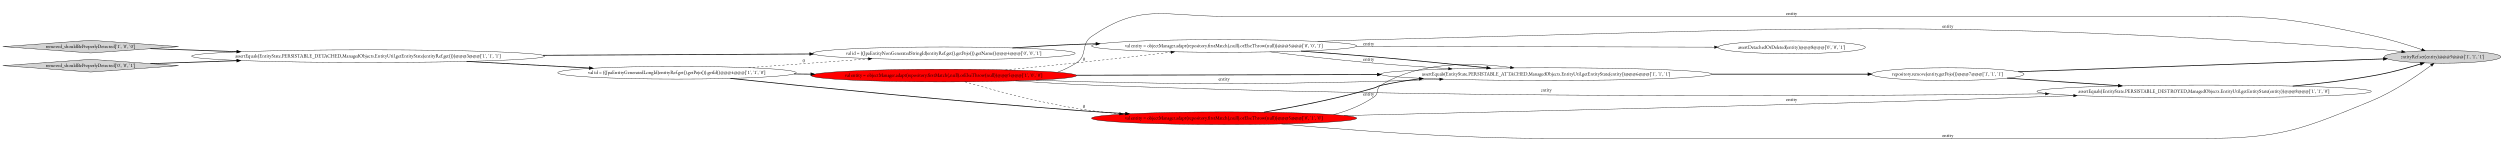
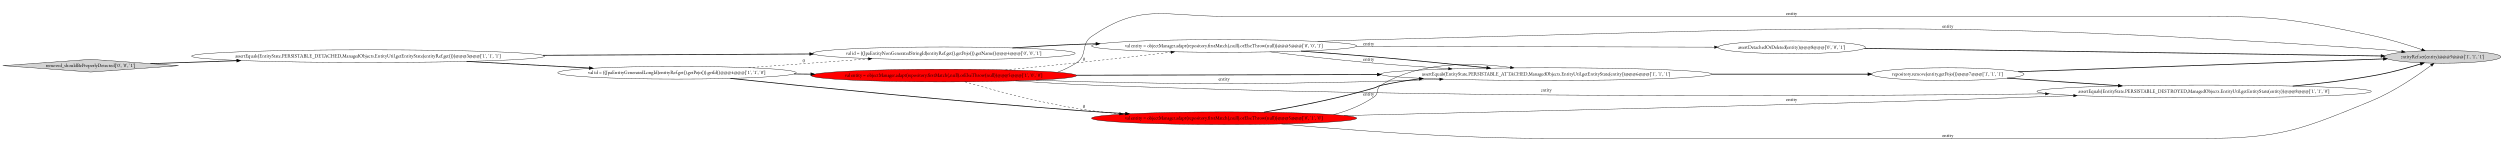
  digraph {
    fontname="EB Garamond"
    rankdir=LR
    node [fillcolor=white fontname="EB Garamond" shape=ellipse style=filled]
    edge [fontname="EB Garamond" style=bold]
-   n1 [fillcolor=lightgray label="removed_shouldBeProperlyDetected['1', '0', '0']" shape=diamond]
    n2 [label="assertEquals(EntityState.PERSISTABLE_DETACHED,ManagedObjects.EntityUtil.getEntityState(entityRef.get()))@@@3@@@['1', '1', '1']"]
    n3 [label="val id = ((JpaEntityNonGeneratedStringId)entityRef.get().getPojo()).getName()@@@4@@@['0', '0', '1']"]
    n4 [label="val id = ((JpaEntityGeneratedLongId)entityRef.get().getPojo()).getId()@@@4@@@['1', '1', '0']"]
    n5 [label="val entity = objectManager.adapt(repository.firstMatch(,null).orElseThrow(null))@@@5@@@['0', '0', '1']"]
    n6 [fillcolor=red label="val entity = objectManager.adapt(repository.firstMatch(,null).orElseThrow(null))@@@5@@@['1', '0', '0']"]
    n7 [fillcolor=red label="val entity = objectManager.adapt(repository.firstMatch(,null).orElseThrow(null))@@@5@@@['0', '1', '0']"]
    n8 [label="assertEquals(EntityState.PERSISTABLE_DESTROYED,ManagedObjects.EntityUtil.getEntityState(entity))@@@8@@@['1', '1', '0']"]
    n9 [label="assertEquals(EntityState.PERSISTABLE_ATTACHED,ManagedObjects.EntityUtil.getEntityState(entity))@@@6@@@['1', '1', '1']"]
    n10 [fillcolor=lightgray label="entityRef.set(entity)@@@9@@@['1', '1', '1']"]
    n11 [label="assertDetachedOrDeleted(entity)@@@8@@@['0', '0', '1']"]
    n12 [label="repository.remove(entity.getPojo())@@@7@@@['1', '1', '1']"]
    n13 [fillcolor=lightgray label="removed_shouldBeProperlyDetected['0', '0', '1']" shape=diamond]
-   n1 -> n2
    n2 -> n3
    n2 -> n4
    n3 -> n5
    n4 -> n3 [label=0 style=dashed]
    n4 -> n6
    n4 -> n7
    n5 -> n9 [label=entity style=solid]
    n5 -> n9
    n5 -> n10 [label=entity style=solid]
    n5 -> n11 [label=entity style=solid]
    n6 -> n5 [label=0 style=dashed]
    n6 -> n7 [label=0 style=dashed]
    n6 -> n8 [label=entity style=solid]
    n6 -> n9
    n6 -> n9 [label=entity style=solid]
    n6 -> n10 [label=entity style=solid]
    n7 -> n8 [label=entity style=solid]
    n7 -> n9
    n7 -> n9 [label=entity style=solid]
    n7 -> n10 [label=entity style=solid]
    n8 -> n10
    n9 -> n12
+   n11 -> n10
    n12 -> n8
    n12 -> n10
    n13 -> n2
  }
